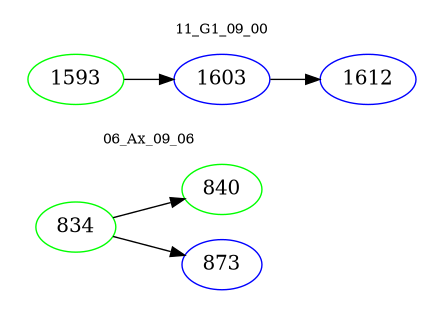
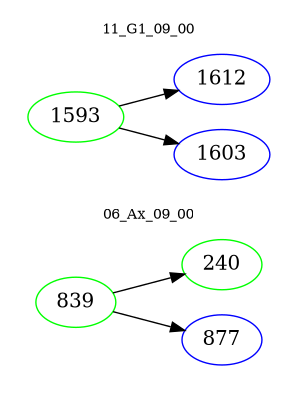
  digraph {
    rankdir=LR
    node [color=green]
    edge [color=black]
-   n1 [label=834]
-   n2 [color=blue label=873]
-   n3 [label=840]
+   n1 [label=839]
+   n2 [color=blue label=877]
+   n3 [label=240]
    n4 [label=1593]
    n5 [color=blue label=1603]
    n6 [color=blue label=1612]
    subgraph cluster_1 {
      color=white
      fontsize=10
-     label="06_Ax_09_06"
+     label="06_Ax_09_00"
      n1
      n2
      n3
    }
    subgraph cluster_2 {
      color=white
      fontsize=10
      label="11_G1_09_00"
      n4
      n5
      n6
    }
    n1 -> n2
    n1 -> n3
    n4 -> n5
-   n5 -> n6
+   n4 -> n6
  }
